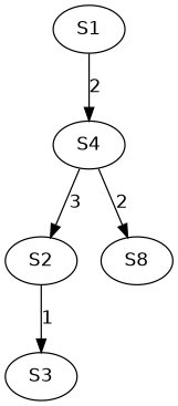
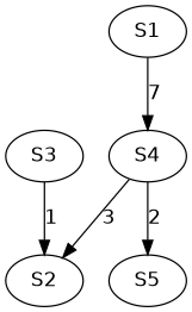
  strict digraph {
    fontname="DejaVu Sans"
    node [fontname="DejaVu Sans"]
    edge [fontname="DejaVu Sans"]
    S4
    S2
-   S5 [label=S8]
+   S5
    S3
    S1
    S4 -> S2 [label=3]
    S4 -> S5 [label=2]
-   S2 -> S3 [label=1]
-   S1 -> S4 [label=2]
+   S3 -> S2 [label=1]
+   S1 -> S4 [label=7]
  }
